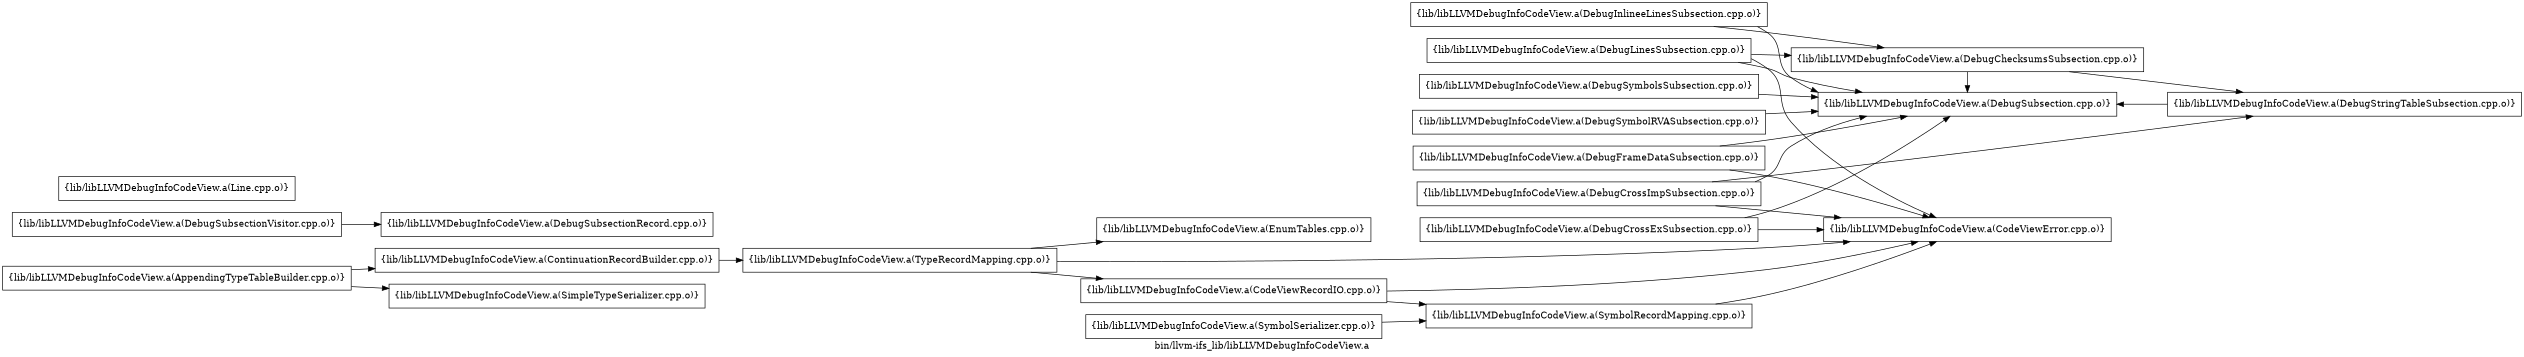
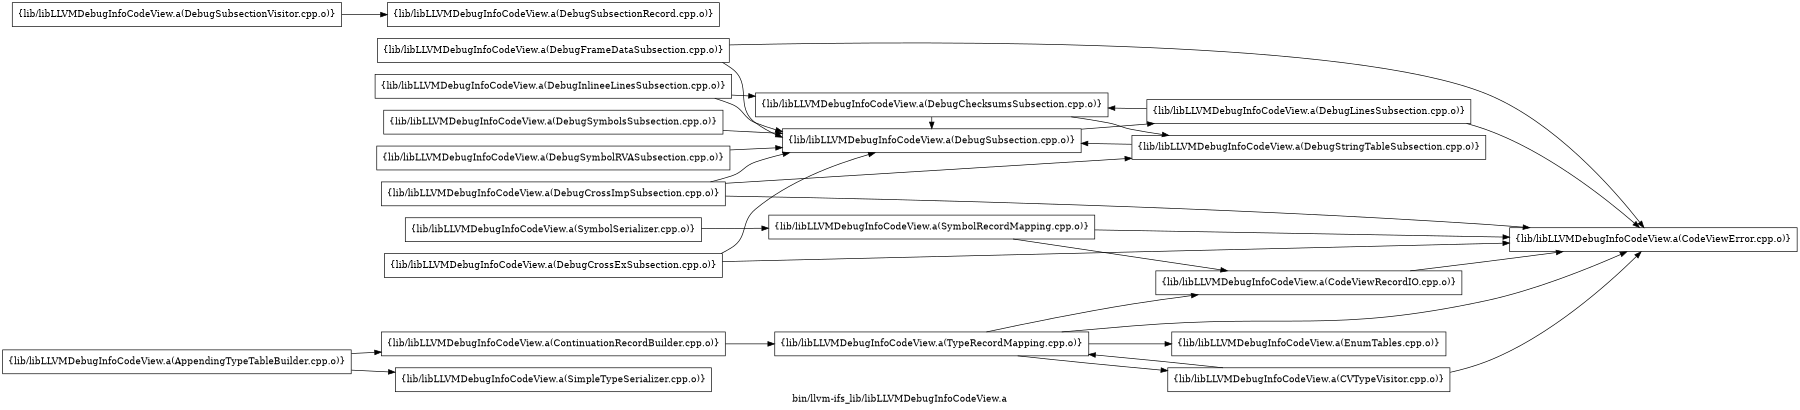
  digraph {
    label="bin/llvm-ifs_lib/libLLVMDebugInfoCodeView.a"
    rankdir=LR
    node [group=0 shape=box]
    n1 [label="{lib/libLLVMDebugInfoCodeView.a(DebugInlineeLinesSubsection.cpp.o)}"]
    n2 [label="{lib/libLLVMDebugInfoCodeView.a(DebugSubsection.cpp.o)}"]
    n3 [label="{lib/libLLVMDebugInfoCodeView.a(DebugChecksumsSubsection.cpp.o)}"]
    n4 [label="{lib/libLLVMDebugInfoCodeView.a(DebugStringTableSubsection.cpp.o)}"]
    n5 [label="{lib/libLLVMDebugInfoCodeView.a(DebugLinesSubsection.cpp.o)}"]
    n6 [label="{lib/libLLVMDebugInfoCodeView.a(CodeViewError.cpp.o)}"]
    n7 [label="{lib/libLLVMDebugInfoCodeView.a(DebugSubsectionRecord.cpp.o)}"]
    n8 [label="{lib/libLLVMDebugInfoCodeView.a(DebugSymbolRVASubsection.cpp.o)}"]
    n9 [label="{lib/libLLVMDebugInfoCodeView.a(DebugSymbolsSubsection.cpp.o)}"]
-   n10 [label="{lib/libLLVMDebugInfoCodeView.a(Line.cpp.o)}"]
    n11 [label="{lib/libLLVMDebugInfoCodeView.a(DebugCrossExSubsection.cpp.o)}"]
    n12 [label="{lib/libLLVMDebugInfoCodeView.a(DebugCrossImpSubsection.cpp.o)}"]
    n13 [label="{lib/libLLVMDebugInfoCodeView.a(DebugFrameDataSubsection.cpp.o)}"]
    n14 [label="{lib/libLLVMDebugInfoCodeView.a(EnumTables.cpp.o)}"]
    n15 [label="{lib/libLLVMDebugInfoCodeView.a(SymbolRecordMapping.cpp.o)}"]
    n16 [label="{lib/libLLVMDebugInfoCodeView.a(CodeViewRecordIO.cpp.o)}"]
    n17 [label="{lib/libLLVMDebugInfoCodeView.a(SymbolSerializer.cpp.o)}"]
    n18 [label="{lib/libLLVMDebugInfoCodeView.a(TypeRecordMapping.cpp.o)}"]
+   n19 [label="{lib/libLLVMDebugInfoCodeView.a(CVTypeVisitor.cpp.o)}"]
    n20 [label="{lib/libLLVMDebugInfoCodeView.a(AppendingTypeTableBuilder.cpp.o)}"]
    n21 [label="{lib/libLLVMDebugInfoCodeView.a(SimpleTypeSerializer.cpp.o)}"]
    n22 [label="{lib/libLLVMDebugInfoCodeView.a(ContinuationRecordBuilder.cpp.o)}"]
    n23 [label="{lib/libLLVMDebugInfoCodeView.a(DebugSubsectionVisitor.cpp.o)}"]
    subgraph sub_1 {
      rank=same
      n1
    }
    subgraph sub_2 {
      rank=same
      n2
      n3
    }
    n1 -> n2
    n1 -> n3
    n3 -> n2
    n3 -> n4
    n4 -> n2
-   n5 -> n2
+   n2 -> n5
    n5 -> n3
    n5 -> n6
    n8 -> n2
    n9 -> n2
    n11 -> n2
    n11 -> n6
    n12 -> n2
    n12 -> n4
    n12 -> n6
    n13 -> n2
    n13 -> n6
    n15 -> n6
-   n16 -> n15
+   n15 -> n16
    n16 -> n6
    n17 -> n15
    n18 -> n6
    n18 -> n14
    n18 -> n16
+   n18 -> n19
+   n19 -> n6
+   n19 -> n18
    n20 -> n21
    n20 -> n22
    n22 -> n18
    n23 -> n7
  }
